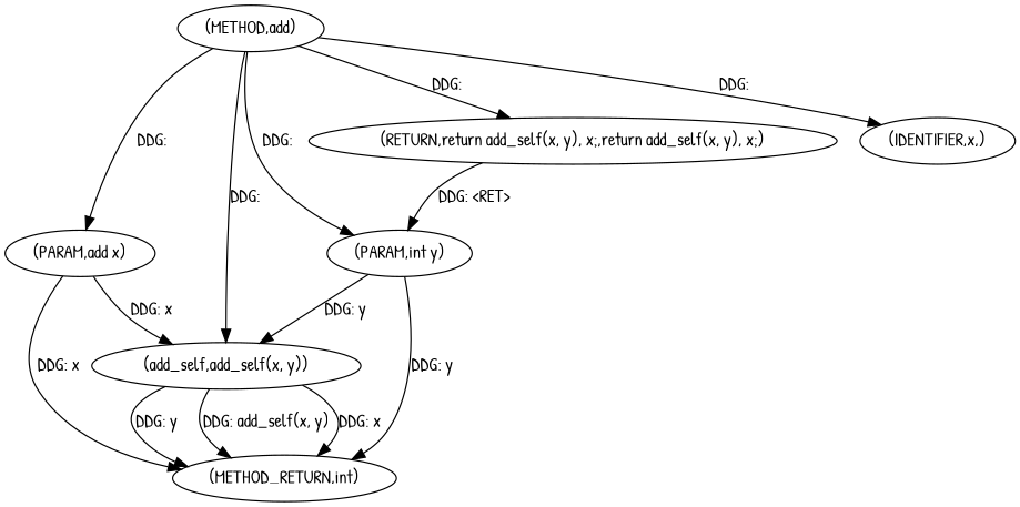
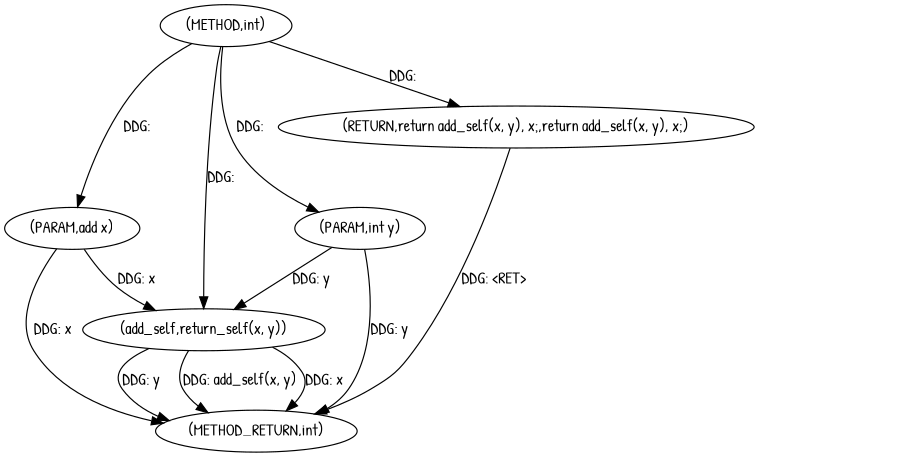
  digraph {
    fontname="Patrick Hand"
    node [fontname="Patrick Hand"]
    edge [fontname="Patrick Hand"]
-   n1 [label="(METHOD,add)"]
+   n1 [label="(METHOD,int)"]
    n2 [label="(PARAM,add x)"]
    n3 [label="(PARAM,int y)"]
    n4 [label="(RETURN,return add_self(x, y), x;,return add_self(x, y), x;)"]
-   n5 [label="(add_self,add_self(x, y))"]
-   n6 [label="(IDENTIFIER,x,)"]
+   n5 [label="(add_self,return_self(x, y))"]
    n7 [label="(METHOD_RETURN,int)"]
    n1 -> n2 [label="DDG: "]
    n1 -> n3 [label="DDG: "]
    n1 -> n4 [label="DDG: "]
    n1 -> n5 [label="DDG: "]
-   n1 -> n6 [label="DDG: "]
    n2 -> n5 [label="DDG: x"]
    n2 -> n7 [label="DDG: x"]
    n3 -> n5 [label="DDG: y"]
    n3 -> n7 [label="DDG: y"]
-   n4 -> n3 [label="DDG: <RET>"]
+   n4 -> n7 [label="DDG: <RET>"]
    n5 -> n7 [label="DDG: x"]
    n5 -> n7 [label="DDG: y"]
    n5 -> n7 [label="DDG: add_self(x, y)"]
  }
